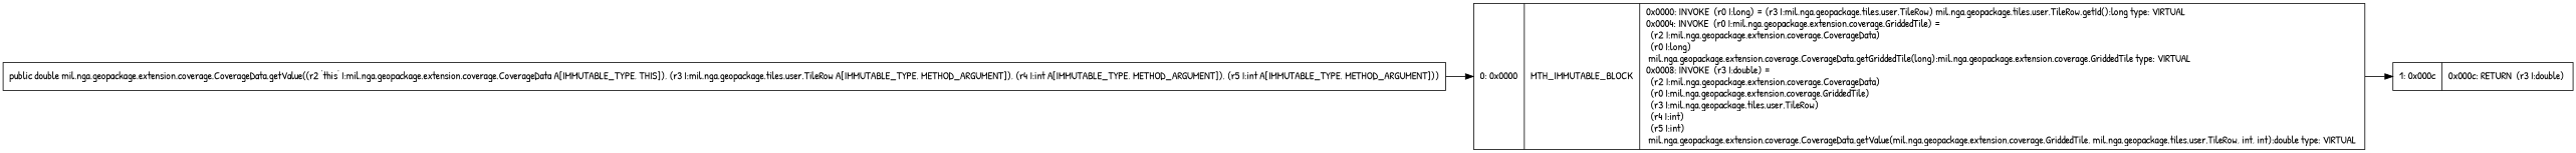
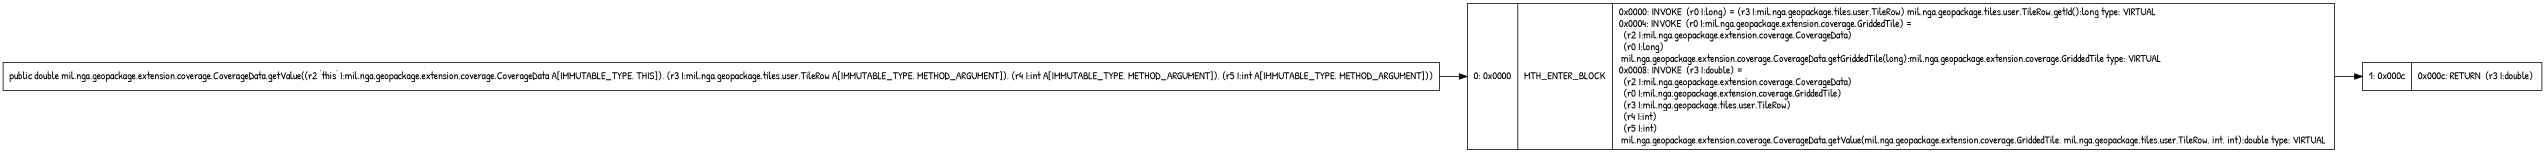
  digraph {
    rankdir=LR
    fontname="Patrick Hand"
    node [shape=record fontname="Patrick Hand"]
    edge [fontname="Patrick Hand"]
-   n1 [label="{0\:\ 0x0000|MTH_IMMUTABLE_BLOCK\l|0x0000: INVOKE  (r0 I:long) = (r3 I:mil.nga.geopackage.tiles.user.TileRow) mil.nga.geopackage.tiles.user.TileRow.getId():long type: VIRTUAL \l0x0004: INVOKE  (r0 I:mil.nga.geopackage.extension.coverage.GriddedTile) = \l  (r2 I:mil.nga.geopackage.extension.coverage.CoverageData)\l  (r0 I:long)\l mil.nga.geopackage.extension.coverage.CoverageData.getGriddedTile(long):mil.nga.geopackage.extension.coverage.GriddedTile type: VIRTUAL \l0x0008: INVOKE  (r3 I:double) = \l  (r2 I:mil.nga.geopackage.extension.coverage.CoverageData)\l  (r0 I:mil.nga.geopackage.extension.coverage.GriddedTile)\l  (r3 I:mil.nga.geopackage.tiles.user.TileRow)\l  (r4 I:int)\l  (r5 I:int)\l mil.nga.geopackage.extension.coverage.CoverageData.getValue(mil.nga.geopackage.extension.coverage.GriddedTile, mil.nga.geopackage.tiles.user.TileRow, int, int):double type: VIRTUAL \l}"]
+   n1 [label="{0\:\ 0x0000|MTH_ENTER_BLOCK\l|0x0000: INVOKE  (r0 I:long) = (r3 I:mil.nga.geopackage.tiles.user.TileRow) mil.nga.geopackage.tiles.user.TileRow.getId():long type: VIRTUAL \l0x0004: INVOKE  (r0 I:mil.nga.geopackage.extension.coverage.GriddedTile) = \l  (r2 I:mil.nga.geopackage.extension.coverage.CoverageData)\l  (r0 I:long)\l mil.nga.geopackage.extension.coverage.CoverageData.getGriddedTile(long):mil.nga.geopackage.extension.coverage.GriddedTile type: VIRTUAL \l0x0008: INVOKE  (r3 I:double) = \l  (r2 I:mil.nga.geopackage.extension.coverage.CoverageData)\l  (r0 I:mil.nga.geopackage.extension.coverage.GriddedTile)\l  (r3 I:mil.nga.geopackage.tiles.user.TileRow)\l  (r4 I:int)\l  (r5 I:int)\l mil.nga.geopackage.extension.coverage.CoverageData.getValue(mil.nga.geopackage.extension.coverage.GriddedTile, mil.nga.geopackage.tiles.user.TileRow, int, int):double type: VIRTUAL \l}"]
    n2 [label="{1\:\ 0x000c|0x000c: RETURN  (r3 I:double) \l}"]
    n3 [label="{public double mil.nga.geopackage.extension.coverage.CoverageData.getValue((r2 'this' I:mil.nga.geopackage.extension.coverage.CoverageData A[IMMUTABLE_TYPE, THIS]), (r3 I:mil.nga.geopackage.tiles.user.TileRow A[IMMUTABLE_TYPE, METHOD_ARGUMENT]), (r4 I:int A[IMMUTABLE_TYPE, METHOD_ARGUMENT]), (r5 I:int A[IMMUTABLE_TYPE, METHOD_ARGUMENT])) }"]
    n1 -> n2
    n3 -> n1
  }
